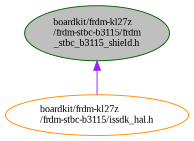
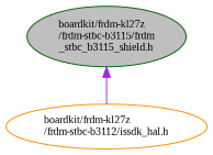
  digraph {
    fontname="Liberation Serif"
    node [fontname="Liberation Serif" fontsize=10 shape=ellipse style=filled]
    n1 [color=darkgreen fillcolor=grey75 fontcolor=black height=0.2 label="boardkit/frdm-kl27z\l/frdm-stbc-b3115/frdm\l_stbc_b3115_shield.h" width=0.4]
-   n2 [color=darkorange fillcolor=white height=0.2 label="boardkit/frdm-kl27z\l/frdm-stbc-b3115/issdk_hal.h" width=0.4]
+   n2 [color=darkorange fillcolor=white height=0.2 label="boardkit/frdm-kl27z\l/frdm-stbc-b3112/issdk_hal.h" width=0.4]
    n1 -> n2 [color=purple dir=back fontname="Liberation Serif" fontsize=10 labelfontname=Helvetica labelfontsize=10 style=solid]
  }
